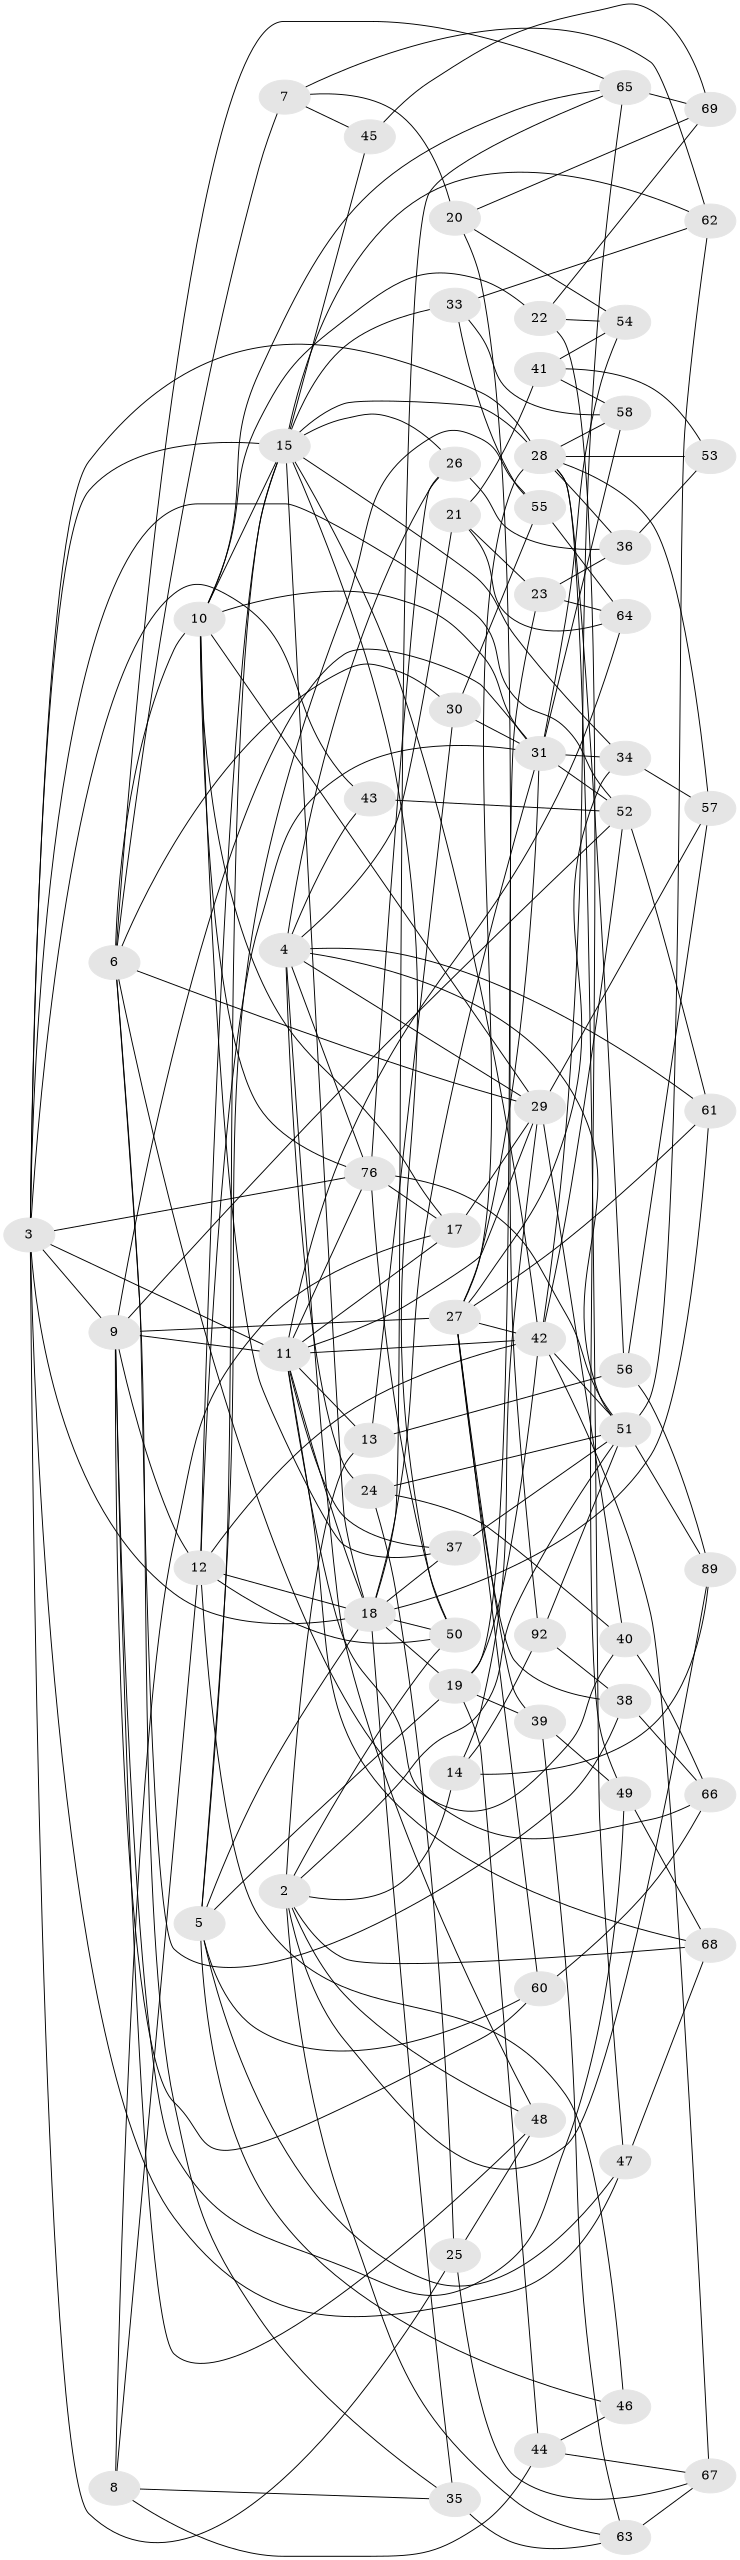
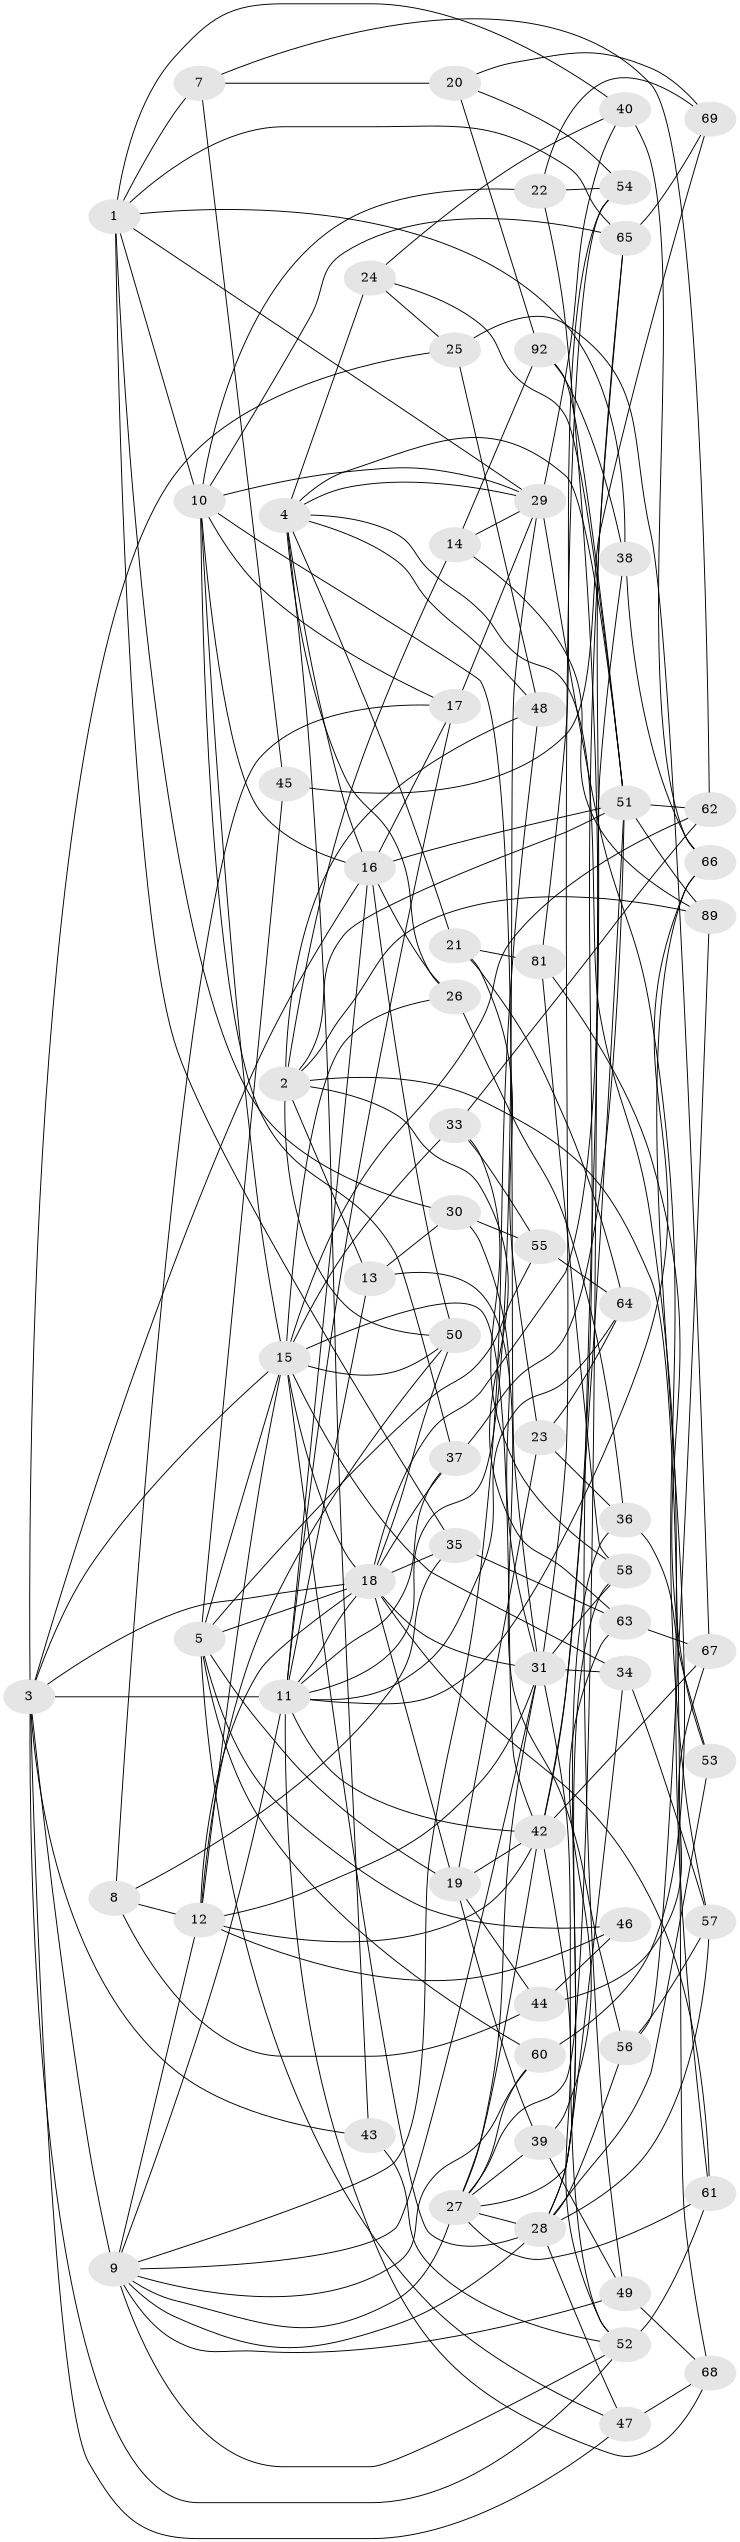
  graph {
    rankdir=LR
    node [color=gray90 style=filled]
    edge [weight=1.0]
-   6
+   6 [label=1]
    29
    7
    10
    30
    35
    38
    40
    65
    9
    48
    11
    52
    60
    12
    27
    31
    49
    57
    2
    13
    14
    50
    51
    n25 [label=89]
    63
    68
    56
    n29 [label=92]
    62
    67
    3
    15
-   16 [label=76]
+   16
    18
    25
    28
    43
    47
    17
    37
    42
    64
    66
    26
    33
    34
    61
    19
    36
    53
    58
    4
    21
    24
    23
-   41
+   41 [label=81]
    5
    45
    46
    55
    44
    39
    69
    20
    22
    54
    8
    6 -- 29
    6 -- 7
    6 -- 10
    6 -- 30
    6 -- 35
    6 -- 38
    6 -- 40
    6 -- 65
    29 -- 40
    29 -- 57
    7 -- 62
    7 -- 45
    7 -- 20
    10 -- 29 [weight=2.0]
    10 -- 65 [weight=2.0]
    10 -- 31
    10 -- 15
    10 -- 16
    10 -- 17 [weight=2.0]
    10 -- 37
    10 -- 22
    30 -- 31
    30 -- 55
    35 -- 63
    38 -- 66
    40 -- 66
    65 -- 69
    9 -- 48
    9 -- 11
    9 -- 52
    9 -- 60
    9 -- 12
    9 -- 27
    9 -- 31
    9 -- 49
    11 -- 29
    11 -- 13
    11 -- 68
    11 -- 16
    11 -- 18
    11 -- 17
    11 -- 37
    11 -- 42
    11 -- 64
    11 -- 66
    52 -- 61
    60 -- 66
    12 -- 31
    12 -- 50
    12 -- 15
    12 -- 18
    12 -- 42
    12 -- 46
    27 -- 38
    27 -- 60
    27 -- 31 [weight=2.0]
    27 -- 28
    27 -- 42
    27 -- 34
    27 -- 61
    27 -- 39
    31 -- 52 [weight=2.0]
    31 -- 34
    31 -- 58
    31 -- 54
    49 -- 68
    2 -- 48
    2 -- 13
    2 -- 14
    2 -- 50 [weight=2.0]
    2 -- 51 [weight=2.0]
    2 -- n25
    2 -- 63
    2 -- 68
    13 -- 30
    13 -- 56
    14 -- 29
    14 -- n25
    14 -- n29
    51 -- n25
    51 -- 62
    63 -- 67
    56 -- 57
    56 -- n25
    n29 -- 38
    n29 -- 51
    3 -- 9
    3 -- 11
    3 -- 52
    3 -- 15
    3 -- 16
    3 -- 18
    3 -- 25
-   3 -- 28
+   9 -- 28
    3 -- 43
    3 -- 47
    15 -- 50
    15 -- 62
    15 -- 18
    15 -- 28
    15 -- 42
    15 -- 26
    15 -- 33
    15 -- 34
    16 -- 50
    16 -- 51
    16 -- 17
    16 -- 26
    18 -- 35
    18 -- 65
    18 -- 31
    18 -- 50
    18 -- 37
    18 -- 61
    18 -- 19
    25 -- 48
    25 -- 67
    28 -- 57
    28 -- 56
    28 -- 47
    28 -- 36
    28 -- 53 [weight=2.0]
    28 -- 58
    43 -- 52
    47 -- 68
    17 -- 29
    37 -- 51
    42 -- 65
    42 -- 52 [weight=2.0]
    42 -- 51
    42 -- 67
    26 -- 36
    33 -- 62
    33 -- 58
    33 -- 55
    34 -- 57
    19 -- 42
    19 -- 23
    19 -- 44
    19 -- 39
    36 -- 53
    4 -- 29
    4 -- 48
    4 -- 51 [weight=3.0]
    4 -- 16
    4 -- 43 [weight=2.0]
    4 -- 26
    4 -- 61
    4 -- 21
    4 -- 24
    21 -- 64
    21 -- 23
    21 -- 41
    24 -- 40
    24 -- 51
    24 -- 25
    23 -- 64
    23 -- 36
    41 -- 53
    41 -- 58
    41 -- 54
    5 -- 60
    5 -- 15
    5 -- 18
    5 -- 47
    5 -- 19
-   15 -- 45 [weight=2.0]
+   5 -- 45 [weight=2.0]
    5 -- 46 [weight=2.0]
    5 -- 55
    45 -- 69
    55 -- 64
    44 -- 67
    44 -- 46
    39 -- 49
    39 -- 63
    20 -- n29
    20 -- 69
    20 -- 54
    22 -- 49
    22 -- 69
    22 -- 54
    8 -- 35
    8 -- 12
    8 -- 17
    8 -- 44
  }
